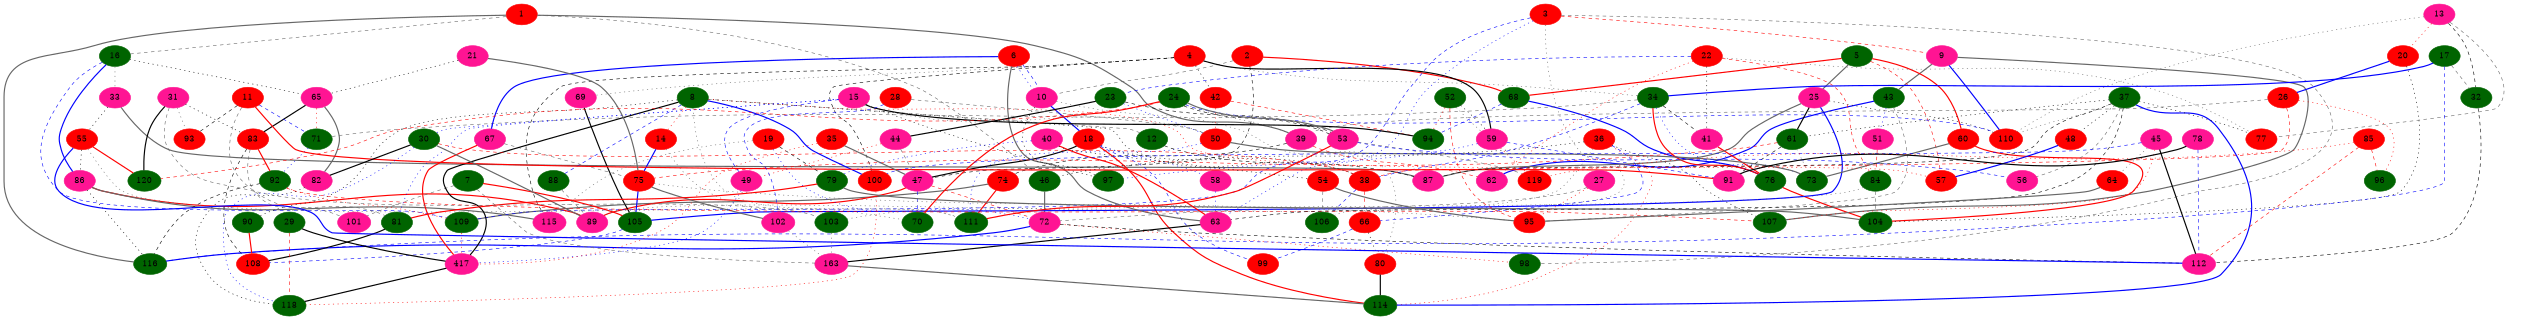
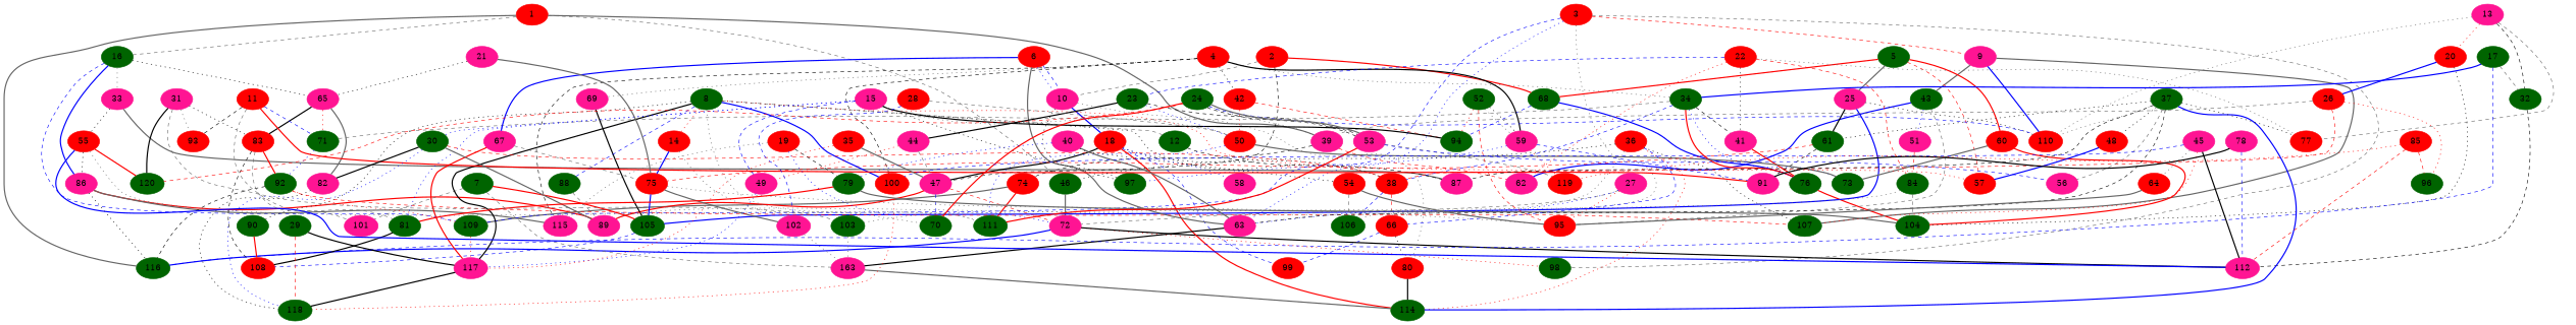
  graph {
    node [color=darkgreen style=filled]
    edge [color=gray40 style=dotted]
    1 [color=red]
    16
    39 [color=deeppink]
    46
    116
    109
    33 [color=deeppink]
    65 [color=deeppink]
    86 [color=deeppink]
    62 [color=deeppink]
    74 [color=red]
    72 [color=deeppink]
    2 [color=red]
    10 [color=deeppink]
    47 [color=deeppink]
    68
    18 [color=red]
    80 [color=red]
    97
    70
    89 [color=deeppink]
    94
    76
    3 [color=red]
    9 [color=deeppink]
    63 [color=deeppink]
    98
    106
    43
    107
    110 [color=red]
    n32 [color=deeppink label=163]
-   117 [color=deeppink label=417]
+   117 [color=deeppink]
    4 [color=red]
    34
    42 [color=red]
    59 [color=deeppink]
    69 [color=deeppink]
    100 [color=red]
    115 [color=deeppink]
    38 [color=red]
    71
    41 [color=deeppink]
    73
    50 [color=red]
    91 [color=deeppink]
    119 [color=red]
    105
    118
    5
    25 [color=deeppink]
    57 [color=red]
    60 [color=red]
    87 [color=deeppink]
    61
    104
    6 [color=red]
    67 [color=deeppink]
    75 [color=red]
    101 [color=deeppink]
    7
    108 [color=red]
    114
    8
    12
    14 [color=red]
    88
    90
    111
    66 [color=red]
    95 [color=red]
    51 [color=deeppink]
    58 [color=deeppink]
    99 [color=red]
    11 [color=red]
    81
    93 [color=red]
    92
    13 [color=deeppink]
    20 [color=red]
    32
    77 [color=red]
    26 [color=red]
    112 [color=deeppink]
    102 [color=deeppink]
    15 [color=deeppink]
    30
    49 [color=deeppink]
    82 [color=deeppink]
    55 [color=red]
    83 [color=red]
    17
    19 [color=red]
    79
    96
    21 [color=deeppink]
    22 [color=red]
    23
    84
    44 [color=deeppink]
    53 [color=deeppink]
    103
    56 [color=deeppink]
    24
    120
    27 [color=deeppink]
    28 [color=red]
    29
    31 [color=deeppink]
    35 [color=red]
    36 [color=red]
    37
    48 [color=red]
    40 [color=deeppink]
    54 [color=red]
    45 [color=deeppink]
    64 [color=red]
    52
    78 [color=deeppink]
    85 [color=red]
    1 -- 16 [style=dashed]
    1 -- 39 [style=bold]
    1 -- 46 [style=dashed]
    1 -- 116 [style=bold]
    16 -- 109 [color=blue style=dashed]
    16 -- 33
    16 -- 65 [color=black]
    16 -- 86 [color=blue style=bold]
    39 -- 62 [color=red style=dashed]
    39 -- 74 [color=black style=dashed]
    46 -- 72 [style=bold]
    109 -- 117 [color=red]
    33 -- 87 [style=bold]
    33 -- 55 [color=black]
    65 -- 71 [color=red]
    65 -- 82 [style=bold]
    65 -- 83 [color=black style=bold]
    86 -- 116 [color=black]
    86 -- 89 [color=red style=bold]
    86 -- 115 [style=bold]
    74 -- 109 [style=bold]
    74 -- 111 [color=red style=bold]
    72 -- 116 [color=blue style=bold]
    72 -- 98 [color=red]
-   72 -- 112 [color=black style=dashed]
+   72 -- 112 [color=black style=bold]
    2 -- 10 [style=dashed]
    2 -- 47 [color=black style=dashed]
    2 -- 68 [color=red style=bold]
    10 -- 18 [color=blue style=bold]
    10 -- 80
    10 -- 97 [color=black]
    47 -- 72 [color=red style=dashed]
    47 -- 70 [color=blue style=dashed]
    47 -- 89 [color=red style=bold]
    68 -- 94 [color=blue style=dashed]
    68 -- 76 [color=blue style=bold]
    18 -- 47 [color=black style=bold]
    18 -- 38 [color=black]
    18 -- 114 [color=red style=bold]
    18 -- 58 [color=blue]
    18 -- 99 [color=blue style=dashed]
    80 -- 114 [color=black style=bold]
    76 -- 104 [color=red style=bold]
    3 -- 109 [color=blue style=dashed]
    3 -- 9 [color=red style=dashed]
    3 -- 63 [color=blue]
    3 -- 98 [style=dashed]
    3 -- 106
    9 -- 43 [style=bold]
    9 -- 107 [style=bold]
    9 -- 110 [color=blue style=bold]
    63 -- n32 [color=black style=bold]
    43 -- 62 [color=blue style=bold]
    43 -- 95 [style=dashed]
    43 -- 51 [color=blue]
    n32 -- 114 [style=bold]
    117 -- 118 [color=black style=bold]
    4 -- 34
    4 -- 42 [color=black]
    4 -- 59 [color=black style=bold]
    4 -- 69
    4 -- 100 [color=black style=dashed]
    4 -- 115 [color=black style=dashed]
    34 -- 76 [color=red style=bold]
    34 -- 38 [color=blue style=dashed]
    34 -- 71 [style=dashed]
    34 -- 41 [color=black style=dashed]
    34 -- 73 [color=blue]
    42 -- 94 [color=red style=dashed]
    42 -- 50 [color=red]
    59 -- 97 [color=blue]
    59 -- 91 [color=blue style=dashed]
    59 -- 119 [color=red]
    69 -- 105 [color=black style=bold]
    100 -- 118 [color=red]
    38 -- 106 [color=blue style=dashed]
    38 -- 66 [color=red style=dashed]
    71 -- 92 [color=blue]
    41 -- 76 [color=red style=bold]
    50 -- 73 [style=bold]
    50 -- 111 [color=blue]
    105 -- 108 [color=blue style=dashed]
    5 -- 68 [color=red style=bold]
    5 -- 25 [style=bold]
    5 -- 57 [color=red style=dashed]
    5 -- 60 [color=red style=bold]
    25 -- 110 [color=black]
    25 -- 105 [color=blue style=bold]
-   25 -- 87 [style=bold]
    25 -- 61 [color=black style=bold]
    60 -- 73 [style=bold]
    60 -- 104 [color=red style=bold]
    61 -- 73
    61 -- 91 [color=black style=dashed]
    61 -- 75 [color=red style=dashed]
    6 -- 10 [color=blue]
    6 -- 10 [color=blue style=dashed]
    6 -- 63 [style=bold]
    6 -- 67 [color=blue style=bold]
    67 -- 117 [color=red style=bold]
    67 -- 75 [style=dashed]
    75 -- 105 [color=blue style=bold]
    75 -- 95
    75 -- 102 [style=bold]
    7 -- n32 [style=dashed]
    7 -- 105 [color=red style=bold]
    7 -- 101 [style=dashed]
    8 -- 117 [color=black style=bold]
    8 -- 100 [color=blue style=bold]
    8 -- 38 [color=black]
    8 -- 57 [color=red]
    8 -- 12 [style=dashed]
    8 -- 14 [color=red]
    8 -- 88 [color=blue style=dashed]
    8 -- 90 [color=black]
    8 -- 111
    12 -- 87 [color=black style=dashed]
    14 -- 70
    14 -- 75 [color=blue style=bold]
    88 -- 89 [style=dashed]
    90 -- 108 [color=red style=bold]
    66 -- 80 [color=black]
    66 -- 99 [color=blue style=dashed]
    51 -- 84 [color=red style=dashed]
-   58 -- 63 [color=blue]
+   27 -- 63 [color=blue]
    11 -- 71 [color=blue style=dashed]
    11 -- 91 [color=red style=bold]
    11 -- 81 [style=dashed]
    11 -- 93 [color=black style=dashed]
    81 -- 108 [color=black style=bold]
    92 -- 116 [color=black style=dashed]
    92 -- 109 [color=red]
    92 -- 107 [color=red style=dashed]
    13 -- 110
    13 -- 20 [color=red]
    13 -- 32 [color=black style=dashed]
    13 -- 77 [style=dashed]
    20 -- 104 [color=black]
    20 -- 26 [color=blue style=bold]
    32 -- 112 [color=black style=dashed]
    26 -- 39 [style=dashed]
    26 -- 38 [color=red style=dashed]
    26 -- 96 [color=red]
    102 -- n32
    15 -- 97 [color=black]
    15 -- 94 [color=black style=bold]
    15 -- 50
    15 -- 81 [color=blue]
    15 -- 30 [color=blue]
    15 -- 49 [color=blue style=dashed]
    30 -- 89 [style=bold]
    30 -- 38 [color=red style=dashed]
    30 -- 118 [color=blue]
    30 -- 82 [color=black style=bold]
    49 -- 117 [color=blue]
    82 -- 118 [color=black]
    55 -- 86 [color=black]
    55 -- 111
    55 -- 112 [color=blue style=bold]
    55 -- 120 [color=red style=bold]
    83 -- 101 [style=dashed]
    83 -- 108 [color=black style=dashed]
    83 -- 92 [color=red style=bold]
    17 -- 116 [color=blue style=dashed]
    17 -- 34 [color=blue style=bold]
    17 -- 32 [style=dashed]
    19 -- 72 [color=blue]
    19 -- 115
    19 -- 79 [color=black style=dashed]
    79 -- 104 [style=bold]
    79 -- 81 [color=red style=bold]
    21 -- 65 [color=black]
    21 -- 75 [style=bold]
    22 -- 62 [color=red]
    22 -- 41 [color=black]
    22 -- 77
    22 -- 23 [color=blue style=dashed]
    22 -- 84 [color=red style=dashed]
    23 -- 50 [color=blue]
    23 -- 44 [color=black style=bold]
    23 -- 53 [color=black style=dashed]
    84 -- 104 [style=dashed]
    84 -- 103
    44 -- 47 [style=dashed]
    44 -- 49 [color=red]
    53 -- 119 [style=dashed]
    53 -- 111 [color=red style=bold]
    53 -- 56 [color=blue style=dashed]
    103 -- n32
    24 -- 39
    24 -- 70 [color=red style=bold]
    24 -- 110 [color=blue style=dashed]
    24 -- 53 [color=black style=dashed]
    24 -- 53 [style=bold]
    24 -- 120 [color=red style=dashed]
    27 -- 72 [style=dashed]
    27 -- 95 [color=red]
    28 -- 50 [style=dashed]
    28 -- 102 [color=blue style=dashed]
    29 -- 117 [color=black style=bold]
    29 -- 118 [color=red style=dashed]
    31 -- 93
    31 -- 83 [color=black]
    31 -- 103 [style=dashed]
    31 -- 120 [color=black style=bold]
    35 -- 47 [style=bold]
    35 -- 117 [color=red]
    36 -- 46 [color=black]
    36 -- 89
    36 -- 107 [color=black]
    36 -- 114 [color=red]
    36 -- 66 [color=blue style=dashed]
    37 -- 63 [color=black style=dashed]
    37 -- 110
    37 -- 87 [color=black style=dashed]
    37 -- 61 [color=black]
    37 -- 114 [color=blue style=bold]
    37 -- 77 [color=black]
    37 -- 56 [style=dashed]
    37 -- 48 [color=black]
    48 -- 57 [color=blue style=bold]
-   40 -- 63 [color=red style=bold]
+   40 -- 63 [style=bold]
    40 -- 79 [color=blue]
    40 -- 54 [color=black]
    54 -- 106 [style=dashed]
    54 -- 95 [style=bold]
    45 -- 107 [color=red]
    45 -- 100 [color=blue style=dashed]
    45 -- 112 [color=black style=bold]
    45 -- 64
    64 -- 95 [style=bold]
    52 -- 94 [color=red]
    52 -- 59
    52 -- 59 [color=black]
    52 -- 95 [color=red style=dashed]
    78 -- 91 [color=black style=bold]
    78 -- 112 [color=blue style=dashed]
    85 -- 119 [color=red]
    85 -- 112 [color=red style=dashed]
    85 -- 96 [color=red style=dashed]
  }
